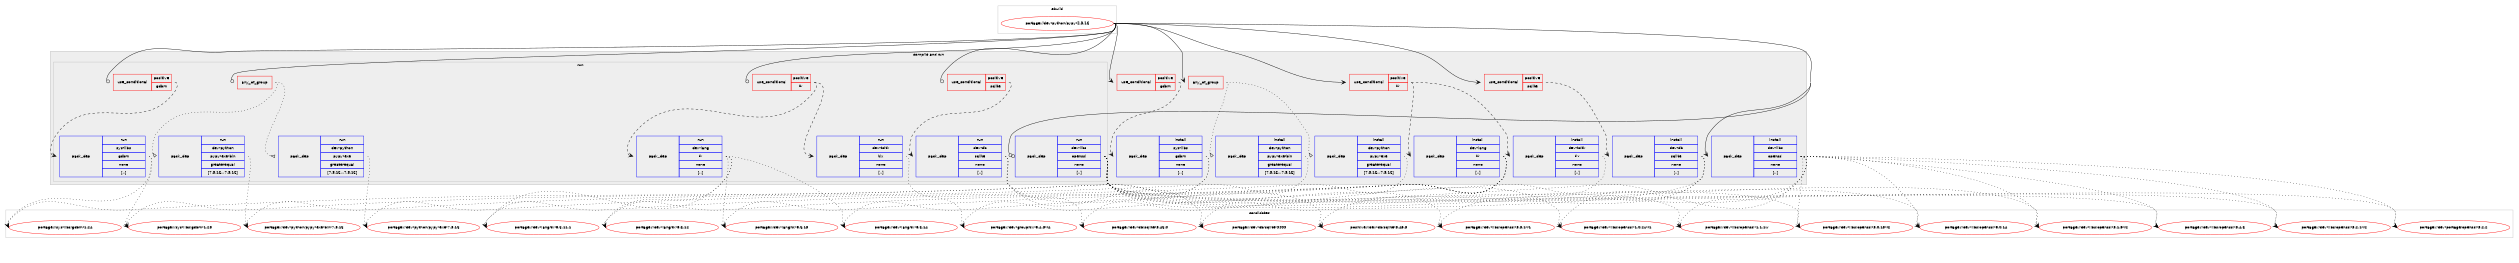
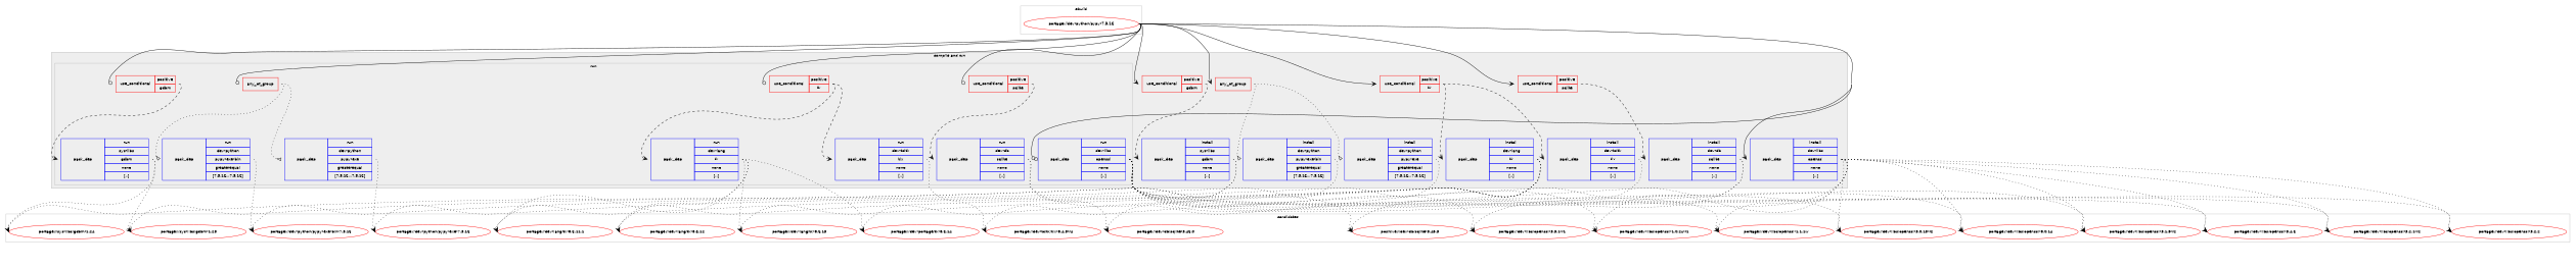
  digraph {
    compound=true
    concentrate=true
    fontname=Helvetica
    fontsize=10
    newrank=true
    rankdir=TB
    ranksep=1.5
    node [color=red fontname=Helvetica fontsize=10]
    edge [arrowhead=vee headport=w style=dotted tailport=e weight=100]
-   n1 [label="portage://dev-python/pypy-2.3.16" width=4]
+   n1 [label="portage://dev-python/pypy-7.3.16" width=4]
    n2 [color=blue label=<<TABLE BORDER="0" CELLBORDER="1" CELLSPACING="0" CELLPADDING="4" WIDTH="220"><TR><TD ROWSPAN="6" CELLPADDING="30">pack_dep</TD></TR><TR><TD WIDTH="110">install</TD></TR><TR><TD>dev-python</TD></TR><TR><TD>pypy-exe-bin</TD></TR><TR><TD>greaterequal</TD></TR><TR><TD>[7.3.16,,,7.3.16]</TD></TR></TABLE>> shape=none]
    n3 [color=blue label=<<TABLE BORDER="0" CELLBORDER="1" CELLSPACING="0" CELLPADDING="4" WIDTH="220"><TR><TD ROWSPAN="6" CELLPADDING="30">pack_dep</TD></TR><TR><TD WIDTH="110">install</TD></TR><TR><TD>dev-python</TD></TR><TR><TD>pypy-exe</TD></TR><TR><TD>greaterequal</TD></TR><TR><TD>[7.3.16,,,7.3.16]</TD></TR></TABLE>> shape=none]
    n4 [label=<<TABLE BORDER="0" CELLBORDER="1" CELLSPACING="0" CELLPADDING="4"><TR><TD CELLPADDING="10">any_of_group</TD></TR></TABLE>> shape=none]
    n5 [color=blue label=<<TABLE BORDER="0" CELLBORDER="1" CELLSPACING="0" CELLPADDING="4" WIDTH="220"><TR><TD ROWSPAN="6" CELLPADDING="30">pack_dep</TD></TR><TR><TD WIDTH="110">install</TD></TR><TR><TD>sys-libs</TD></TR><TR><TD>gdbm</TD></TR><TR><TD>none</TD></TR><TR><TD>[,,]</TD></TR></TABLE>> shape=none]
    n6 [label=<<TABLE BORDER="0" CELLBORDER="1" CELLSPACING="0" CELLPADDING="4"><TR><TD ROWSPAN="3" CELLPADDING="10">use_conditional</TD></TR><TR><TD>positive</TD></TR><TR><TD>gdbm</TD></TR></TABLE>> shape=none]
    n7 [color=blue label=<<TABLE BORDER="0" CELLBORDER="1" CELLSPACING="0" CELLPADDING="4" WIDTH="220"><TR><TD ROWSPAN="6" CELLPADDING="30">pack_dep</TD></TR><TR><TD WIDTH="110">install</TD></TR><TR><TD>dev-db</TD></TR><TR><TD>sqlite</TD></TR><TR><TD>none</TD></TR><TR><TD>[,,]</TD></TR></TABLE>> shape=none]
    n8 [label=<<TABLE BORDER="0" CELLBORDER="1" CELLSPACING="0" CELLPADDING="4"><TR><TD ROWSPAN="3" CELLPADDING="10">use_conditional</TD></TR><TR><TD>positive</TD></TR><TR><TD>sqlite</TD></TR></TABLE>> shape=none]
    n9 [color=blue label=<<TABLE BORDER="0" CELLBORDER="1" CELLSPACING="0" CELLPADDING="4" WIDTH="220"><TR><TD ROWSPAN="6" CELLPADDING="30">pack_dep</TD></TR><TR><TD WIDTH="110">install</TD></TR><TR><TD>dev-lang</TD></TR><TR><TD>tk</TD></TR><TR><TD>none</TD></TR><TR><TD>[,,]</TD></TR></TABLE>> shape=none]
    n10 [color=blue label=<<TABLE BORDER="0" CELLBORDER="1" CELLSPACING="0" CELLPADDING="4" WIDTH="220"><TR><TD ROWSPAN="6" CELLPADDING="30">pack_dep</TD></TR><TR><TD WIDTH="110">install</TD></TR><TR><TD>dev-tcltk</TD></TR><TR><TD>tix</TD></TR><TR><TD>none</TD></TR><TR><TD>[,,]</TD></TR></TABLE>> shape=none]
    n11 [label=<<TABLE BORDER="0" CELLBORDER="1" CELLSPACING="0" CELLPADDING="4"><TR><TD ROWSPAN="3" CELLPADDING="10">use_conditional</TD></TR><TR><TD>positive</TD></TR><TR><TD>tk</TD></TR></TABLE>> shape=none]
    n12 [color=blue label=<<TABLE BORDER="0" CELLBORDER="1" CELLSPACING="0" CELLPADDING="4" WIDTH="220"><TR><TD ROWSPAN="6" CELLPADDING="30">pack_dep</TD></TR><TR><TD WIDTH="110">install</TD></TR><TR><TD>dev-libs</TD></TR><TR><TD>openssl</TD></TR><TR><TD>none</TD></TR><TR><TD>[,,]</TD></TR></TABLE>> shape=none]
    n13 [color=blue label=<<TABLE BORDER="0" CELLBORDER="1" CELLSPACING="0" CELLPADDING="4" WIDTH="220"><TR><TD ROWSPAN="6" CELLPADDING="30">pack_dep</TD></TR><TR><TD WIDTH="110">run</TD></TR><TR><TD>dev-python</TD></TR><TR><TD>pypy-exe-bin</TD></TR><TR><TD>greaterequal</TD></TR><TR><TD>[7.3.16,,,7.3.16]</TD></TR></TABLE>> shape=none]
    n14 [color=blue label=<<TABLE BORDER="0" CELLBORDER="1" CELLSPACING="0" CELLPADDING="4" WIDTH="220"><TR><TD ROWSPAN="6" CELLPADDING="30">pack_dep</TD></TR><TR><TD WIDTH="110">run</TD></TR><TR><TD>dev-python</TD></TR><TR><TD>pypy-exe</TD></TR><TR><TD>greaterequal</TD></TR><TR><TD>[7.3.16,,,7.3.16]</TD></TR></TABLE>> shape=none]
    n15 [label=<<TABLE BORDER="0" CELLBORDER="1" CELLSPACING="0" CELLPADDING="4"><TR><TD CELLPADDING="10">any_of_group</TD></TR></TABLE>> shape=none]
    n16 [color=blue label=<<TABLE BORDER="0" CELLBORDER="1" CELLSPACING="0" CELLPADDING="4" WIDTH="220"><TR><TD ROWSPAN="6" CELLPADDING="30">pack_dep</TD></TR><TR><TD WIDTH="110">run</TD></TR><TR><TD>dev-libs</TD></TR><TR><TD>openssl</TD></TR><TR><TD>none</TD></TR><TR><TD>[,,]</TD></TR></TABLE>> shape=none]
    n17 [color=blue label=<<TABLE BORDER="0" CELLBORDER="1" CELLSPACING="0" CELLPADDING="4" WIDTH="220"><TR><TD ROWSPAN="6" CELLPADDING="30">pack_dep</TD></TR><TR><TD WIDTH="110">run</TD></TR><TR><TD>sys-libs</TD></TR><TR><TD>gdbm</TD></TR><TR><TD>none</TD></TR><TR><TD>[,,]</TD></TR></TABLE>> shape=none]
    n18 [label=<<TABLE BORDER="0" CELLBORDER="1" CELLSPACING="0" CELLPADDING="4"><TR><TD ROWSPAN="3" CELLPADDING="10">use_conditional</TD></TR><TR><TD>positive</TD></TR><TR><TD>gdbm</TD></TR></TABLE>> shape=none]
    n19 [color=blue label=<<TABLE BORDER="0" CELLBORDER="1" CELLSPACING="0" CELLPADDING="4" WIDTH="220"><TR><TD ROWSPAN="6" CELLPADDING="30">pack_dep</TD></TR><TR><TD WIDTH="110">run</TD></TR><TR><TD>dev-db</TD></TR><TR><TD>sqlite</TD></TR><TR><TD>none</TD></TR><TR><TD>[,,]</TD></TR></TABLE>> shape=none]
    n20 [label=<<TABLE BORDER="0" CELLBORDER="1" CELLSPACING="0" CELLPADDING="4"><TR><TD ROWSPAN="3" CELLPADDING="10">use_conditional</TD></TR><TR><TD>positive</TD></TR><TR><TD>sqlite</TD></TR></TABLE>> shape=none]
    n21 [color=blue label=<<TABLE BORDER="0" CELLBORDER="1" CELLSPACING="0" CELLPADDING="4" WIDTH="220"><TR><TD ROWSPAN="6" CELLPADDING="30">pack_dep</TD></TR><TR><TD WIDTH="110">run</TD></TR><TR><TD>dev-lang</TD></TR><TR><TD>tk</TD></TR><TR><TD>none</TD></TR><TR><TD>[,,]</TD></TR></TABLE>> shape=none]
    n22 [color=blue label=<<TABLE BORDER="0" CELLBORDER="1" CELLSPACING="0" CELLPADDING="4" WIDTH="220"><TR><TD ROWSPAN="6" CELLPADDING="30">pack_dep</TD></TR><TR><TD WIDTH="110">run</TD></TR><TR><TD>dev-tcltk</TD></TR><TR><TD>tix</TD></TR><TR><TD>none</TD></TR><TR><TD>[,,]</TD></TR></TABLE>> shape=none]
    n23 [label=<<TABLE BORDER="0" CELLBORDER="1" CELLSPACING="0" CELLPADDING="4"><TR><TD ROWSPAN="3" CELLPADDING="10">use_conditional</TD></TR><TR><TD>positive</TD></TR><TR><TD>tk</TD></TR></TABLE>> shape=none]
    n24 [label="portage://dev-python/pypy-exe-7.3.16" width=4]
    n25 [label="portage://dev-python/pypy-exe-bin-7.3.16" width=4]
    n26 [label="portage://sys-libs/gdbm-1.24" width=4]
    n27 [label="portage://sys-libs/gdbm-1.23" width=4]
-   n28 [label="portage://dev-db/sqlite-9999" width=4]
    n29 [label="portage://dev-db/sqlite-3.46.0" width=4]
    n30 [label="positive://dev-db/sqlite-3.45.3" width=4]
-   n31 [label="portage://dev-lang/tk-8.6.14" width=4]
+   n31 [label="portage://dev-portage/tk-8.6.14" width=4]
    n32 [label="portage://dev-lang/tk-8.6.13" width=4]
    n33 [label="portage://dev-lang/tk-8.6.12" width=4]
    n34 [label="portage://dev-lang/tk-8.6.11.1" width=4]
-   n35 [label="portage://dev-group/tix-8.4.3-r4" width=4]
+   n35 [label="portage://dev-tcltk/tix-8.4.3-r4" width=4]
    n36 [label="portage://dev-libs/openssl-3.3.1-r1" width=4]
-   n37 [label="portage://dev-portage/openssl-3.2.2" width=4]
+   n37 [label="portage://dev-libs/openssl-3.2.2" width=4]
    n38 [label="portage://dev-libs/openssl-3.2.1-r2" width=4]
    n39 [label="portage://dev-libs/openssl-3.4.6" width=4]
    n40 [label="portage://dev-libs/openssl-3.1.5-r2" width=4]
    n41 [label="portage://dev-libs/openssl-8.0.14" width=4]
    n42 [label="portage://dev-libs/openssl-3.0.13-r2" width=4]
    n43 [label="portage://dev-libs/openssl-1.1.1w" width=4]
    n44 [label="portage://dev-libs/openssl-1.0.2u-r1" width=4]
    subgraph cluster_1 {
      color=gray
      label=<<i>ebuild</i>>
      n1
    }
    subgraph cluster_2 {
      color=gray
      label=<<i>dependencies</i>>
      subgraph cluster_3 {
        color=gray
        fillcolor="#eeeeee"
        label=<<i>compile</i>>
        style=filled
        subgraph sub_4 {
          color=gray
          fillcolor="#eeeeee"
          label=<<i>compile</i>>
          style=filled
          n4
          subgraph sub_5 {
            color=gray
            fillcolor="#eeeeee"
            label=<<i>compile</i>>
            style=filled
            n2
          }
          subgraph sub_6 {
            color=gray
            fillcolor="#eeeeee"
            label=<<i>compile</i>>
            style=filled
            n3
          }
        }
        subgraph sub_7 {
          color=gray
          fillcolor="#eeeeee"
          label=<<i>compile</i>>
          style=filled
          n6
          subgraph sub_8 {
            color=gray
            fillcolor="#eeeeee"
            label=<<i>compile</i>>
            style=filled
            n5
          }
        }
        subgraph sub_9 {
          color=gray
          fillcolor="#eeeeee"
          label=<<i>compile</i>>
          style=filled
          n8
          subgraph sub_10 {
            color=gray
            fillcolor="#eeeeee"
            label=<<i>compile</i>>
            style=filled
            n7
          }
        }
        subgraph sub_11 {
          color=gray
          fillcolor="#eeeeee"
          label=<<i>compile</i>>
          style=filled
          n11
          subgraph sub_12 {
            color=gray
            fillcolor="#eeeeee"
            label=<<i>compile</i>>
            style=filled
            n9
          }
          subgraph sub_13 {
            color=gray
            fillcolor="#eeeeee"
            label=<<i>compile</i>>
            style=filled
            n10
          }
        }
        subgraph sub_14 {
          color=gray
          fillcolor="#eeeeee"
          label=<<i>compile</i>>
          style=filled
          n12
        }
      }
      subgraph cluster_15 {
        color=gray
        fillcolor="#eeeeee"
        label=<<i>compile and run</i>>
        style=filled
      }
      subgraph cluster_16 {
        color=gray
        fillcolor="#eeeeee"
        label=<<i>run</i>>
        style=filled
        subgraph sub_17 {
          color=gray
          fillcolor="#eeeeee"
          label=<<i>run</i>>
          style=filled
          n15
          subgraph sub_18 {
            color=gray
            fillcolor="#eeeeee"
            label=<<i>run</i>>
            style=filled
            n13
          }
          subgraph sub_19 {
            color=gray
            fillcolor="#eeeeee"
            label=<<i>run</i>>
            style=filled
            n14
          }
        }
        subgraph sub_20 {
          color=gray
          fillcolor="#eeeeee"
          label=<<i>run</i>>
          style=filled
          n16
        }
        subgraph sub_21 {
          color=gray
          fillcolor="#eeeeee"
          label=<<i>run</i>>
          style=filled
          n18
          subgraph sub_22 {
            color=gray
            fillcolor="#eeeeee"
            label=<<i>run</i>>
            style=filled
            n17
          }
        }
        subgraph sub_23 {
          color=gray
          fillcolor="#eeeeee"
          label=<<i>run</i>>
          style=filled
          n20
          subgraph sub_24 {
            color=gray
            fillcolor="#eeeeee"
            label=<<i>run</i>>
            style=filled
            n19
          }
        }
        subgraph sub_25 {
          color=gray
          fillcolor="#eeeeee"
          label=<<i>run</i>>
          style=filled
          n23
          subgraph sub_26 {
            color=gray
            fillcolor="#eeeeee"
            label=<<i>run</i>>
            style=filled
            n21
          }
          subgraph sub_27 {
            color=gray
            fillcolor="#eeeeee"
            label=<<i>run</i>>
            style=filled
            n22
          }
        }
      }
    }
    subgraph cluster_28 {
      color=gray
      label=<<i>candidates</i>>
      rank=same
      subgraph sub_29 {
        color=black
        label=<<i>candidates</i>>
        nodesep=1
        rank=same
        n35
      }
      subgraph sub_30 {
        color=black
        label=<<i>candidates</i>>
        nodesep=1
        rank=same
        n24
      }
      subgraph sub_31 {
        color=black
        label=<<i>candidates</i>>
        nodesep=1
        rank=same
        n25
      }
      subgraph sub_32 {
        color=black
        label=<<i>candidates</i>>
        nodesep=1
        rank=same
        n26
        n27
      }
      subgraph sub_33 {
        color=black
        label=<<i>candidates</i>>
        nodesep=1
        rank=same
-       n28
        n29
        n30
      }
      subgraph sub_34 {
        color=black
        label=<<i>candidates</i>>
        nodesep=1
        rank=same
        n31
        n32
        n33
        n34
      }
      subgraph sub_35 {
        color=black
        label=<<i>candidates</i>>
        nodesep=1
        rank=same
        n35
      }
      subgraph sub_36 {
        color=black
        label=<<i>candidates</i>>
        nodesep=1
        rank=same
        n36
        n37
        n38
        n39
        n40
        n41
        n42
        n43
        n44
      }
      subgraph sub_37 {
        color=black
        label=<<i>candidates</i>>
        nodesep=1
        rank=same
        n25
      }
      subgraph sub_38 {
        color=black
        label=<<i>candidates</i>>
        nodesep=1
        rank=same
        n24
      }
      subgraph sub_39 {
        color=black
        label=<<i>candidates</i>>
        nodesep=1
        rank=same
        n26
        n27
      }
      subgraph sub_40 {
        color=black
        label=<<i>candidates</i>>
        nodesep=1
        rank=same
-       n28
        n29
        n30
      }
      subgraph sub_41 {
        color=black
        label=<<i>candidates</i>>
        nodesep=1
        rank=same
        n31
        n32
        n33
        n34
      }
      subgraph sub_42 {
        color=black
        label=<<i>candidates</i>>
        nodesep=1
        rank=same
        n36
        n37
        n38
        n39
        n40
        n41
        n42
        n43
        n44
      }
    }
    n1 -> n4 [style=solid weight=20]
    n1 -> n6 [style=solid weight=20]
    n1 -> n8 [style=solid weight=20]
    n1 -> n11 [style=solid weight=20]
    n1 -> n12 [style=solid weight=20]
    n1 -> n15 [arrowhead=odot style=solid weight=20]
    n1 -> n16 [arrowhead=odot style=solid weight=20]
    n1 -> n18 [arrowhead=odot style=solid weight=20]
    n1 -> n20 [arrowhead=odot style=solid weight=20]
    n1 -> n23 [arrowhead=odot style=solid weight=20]
    n2 -> n25
    n3 -> n24
    n4 -> n2 [arrowhead=oinv weight=20]
    n4 -> n3 [arrowhead=oinv weight=20]
    n5 -> n26
    n5 -> n27
    n6 -> n5 [style=dashed weight=20]
-   n7 -> n28
    n7 -> n29
    n7 -> n30
    n8 -> n7 [style=dashed weight=20]
    n9 -> n31
    n9 -> n32
    n9 -> n33
    n9 -> n34
    n10 -> n35
    n11 -> n9 [style=dashed weight=20]
    n11 -> n10 [style=dashed weight=20]
    n12 -> n36
    n12 -> n37
    n12 -> n38
    n12 -> n39
    n12 -> n40
    n12 -> n41
    n12 -> n42
    n12 -> n43
    n12 -> n44
    n13 -> n25
    n14 -> n24
    n15 -> n13 [arrowhead=oinv weight=20]
    n15 -> n14 [arrowhead=oinv weight=20]
    n16 -> n36
    n16 -> n37
    n16 -> n38
    n16 -> n39
    n16 -> n40
    n16 -> n41
    n16 -> n42
    n16 -> n43
    n16 -> n44
    n17 -> n26
    n17 -> n27
    n18 -> n17 [style=dashed weight=20]
-   n19 -> n28
    n19 -> n29
    n19 -> n30
    n20 -> n19 [style=dashed weight=20]
    n21 -> n31
    n21 -> n32
    n21 -> n33
    n21 -> n34
    n22 -> n35
    n23 -> n21 [style=dashed weight=20]
    n23 -> n22 [style=dashed weight=20]
  }
